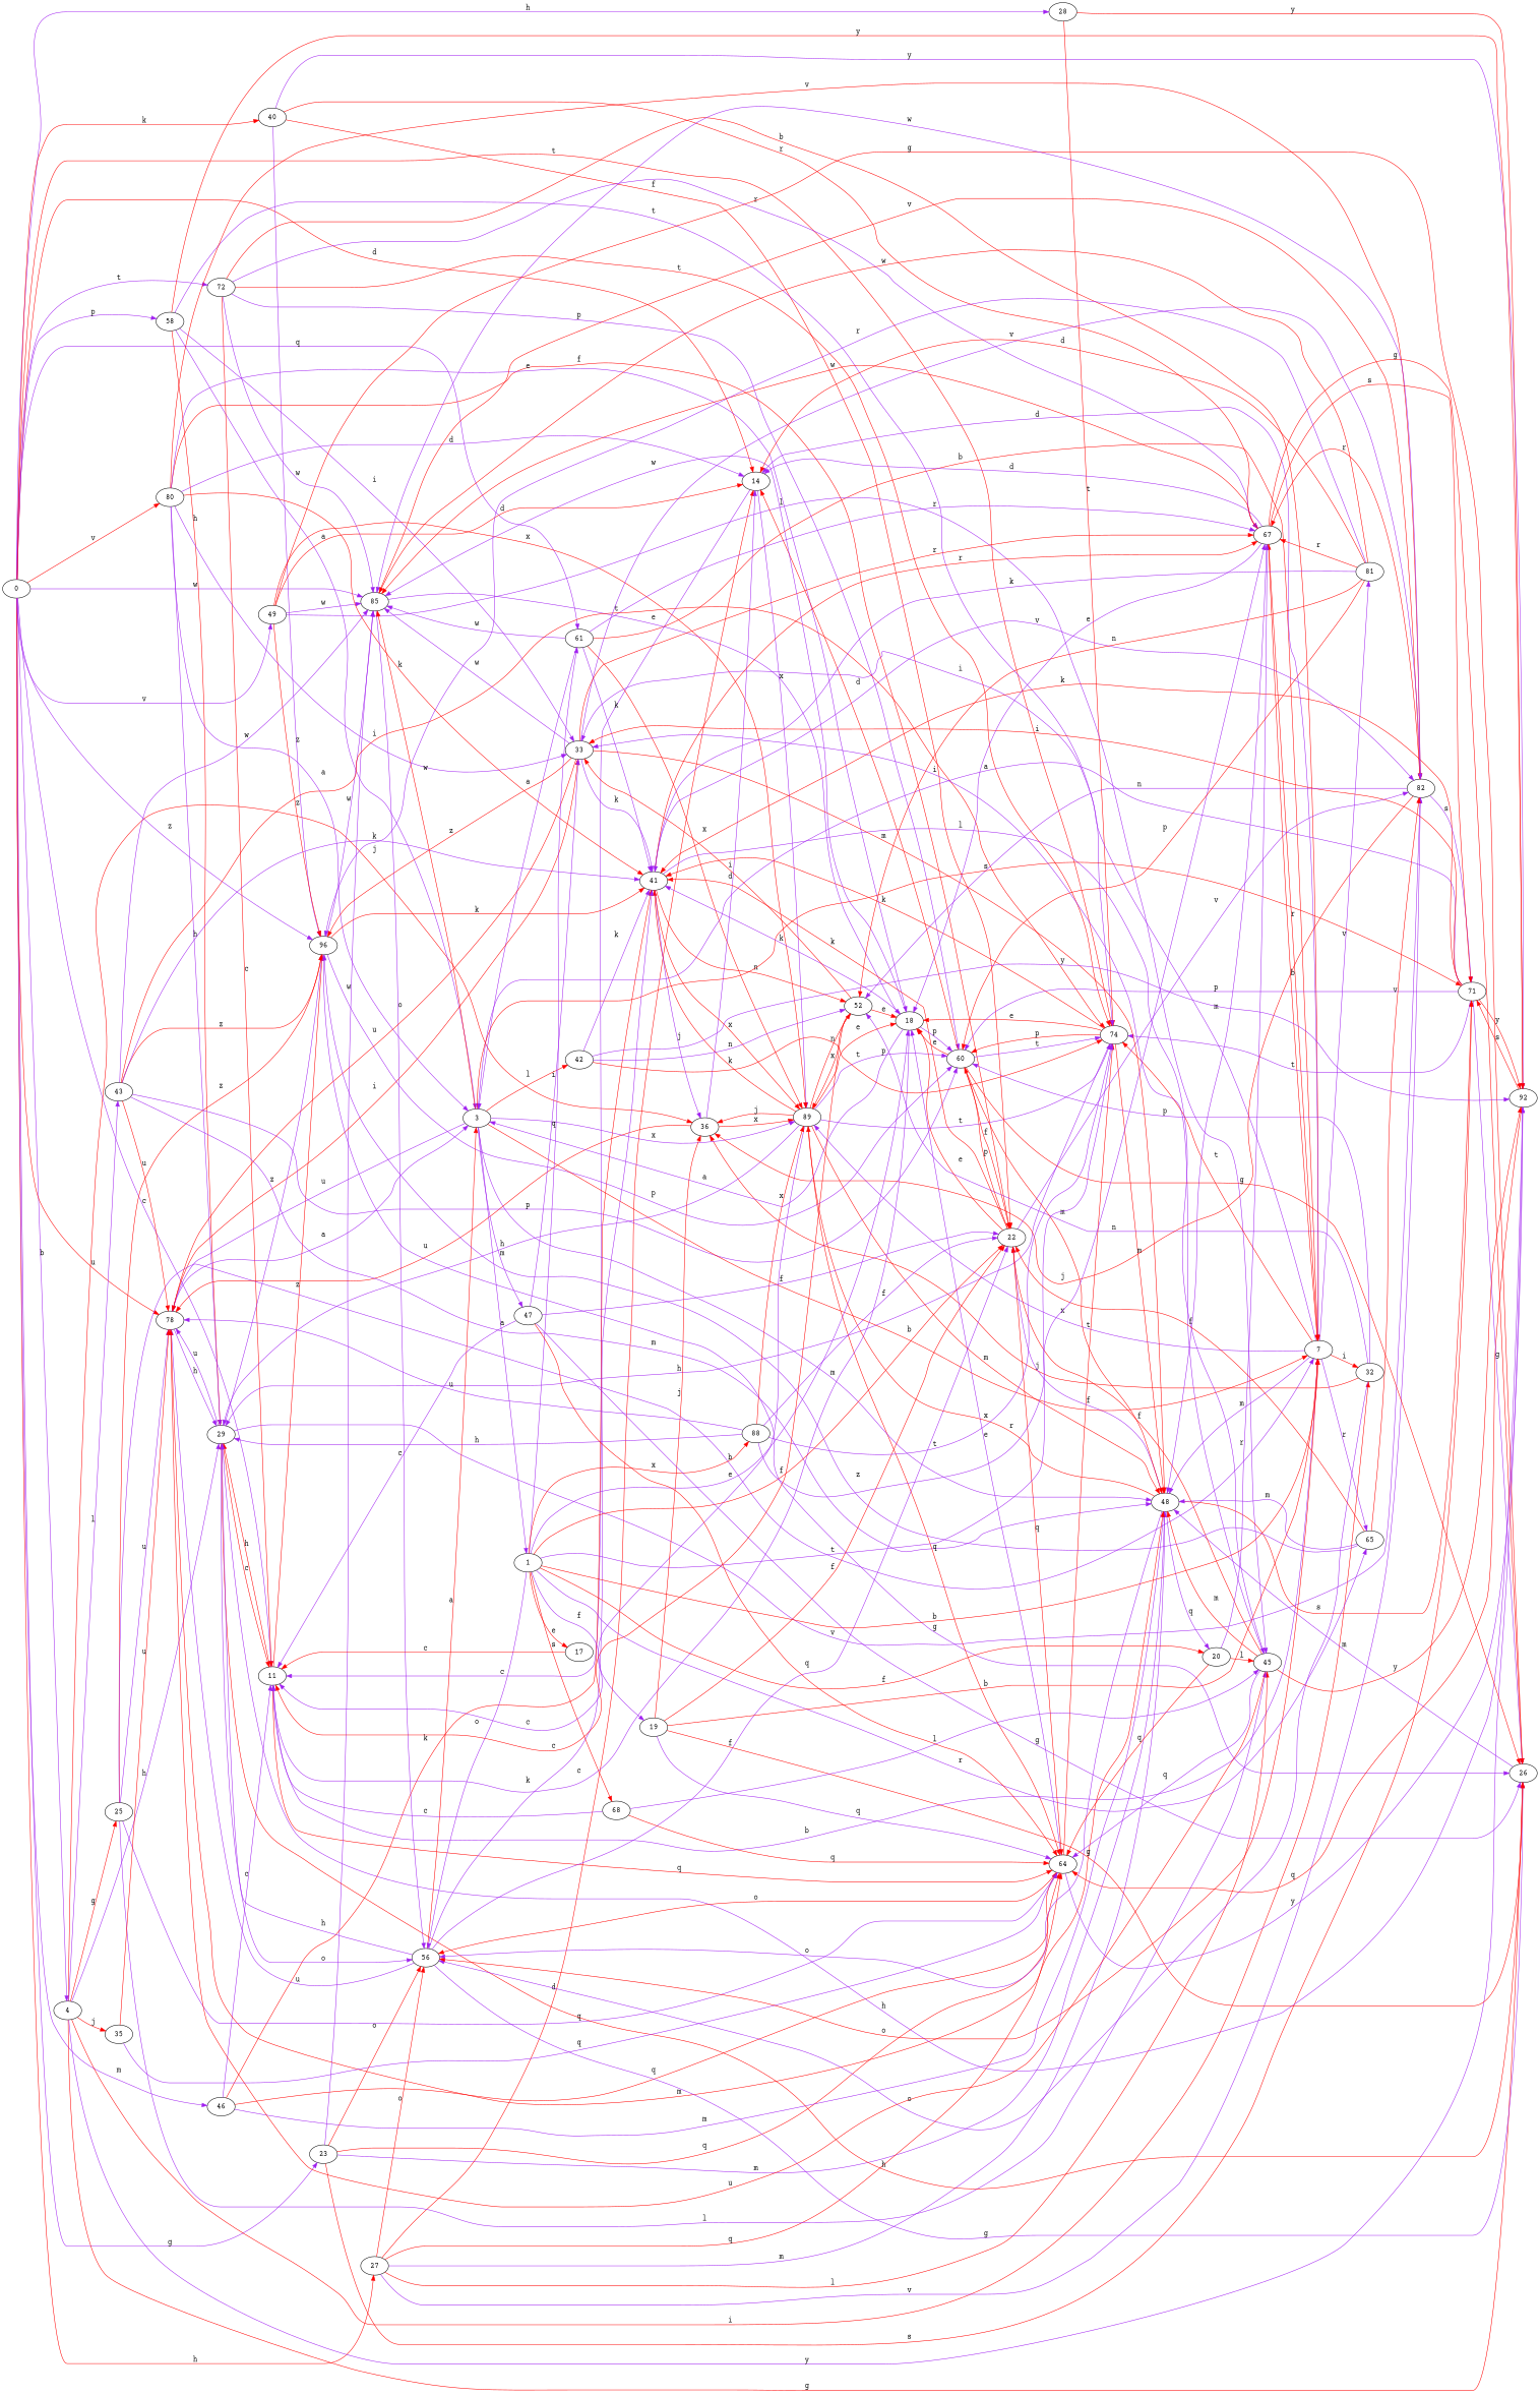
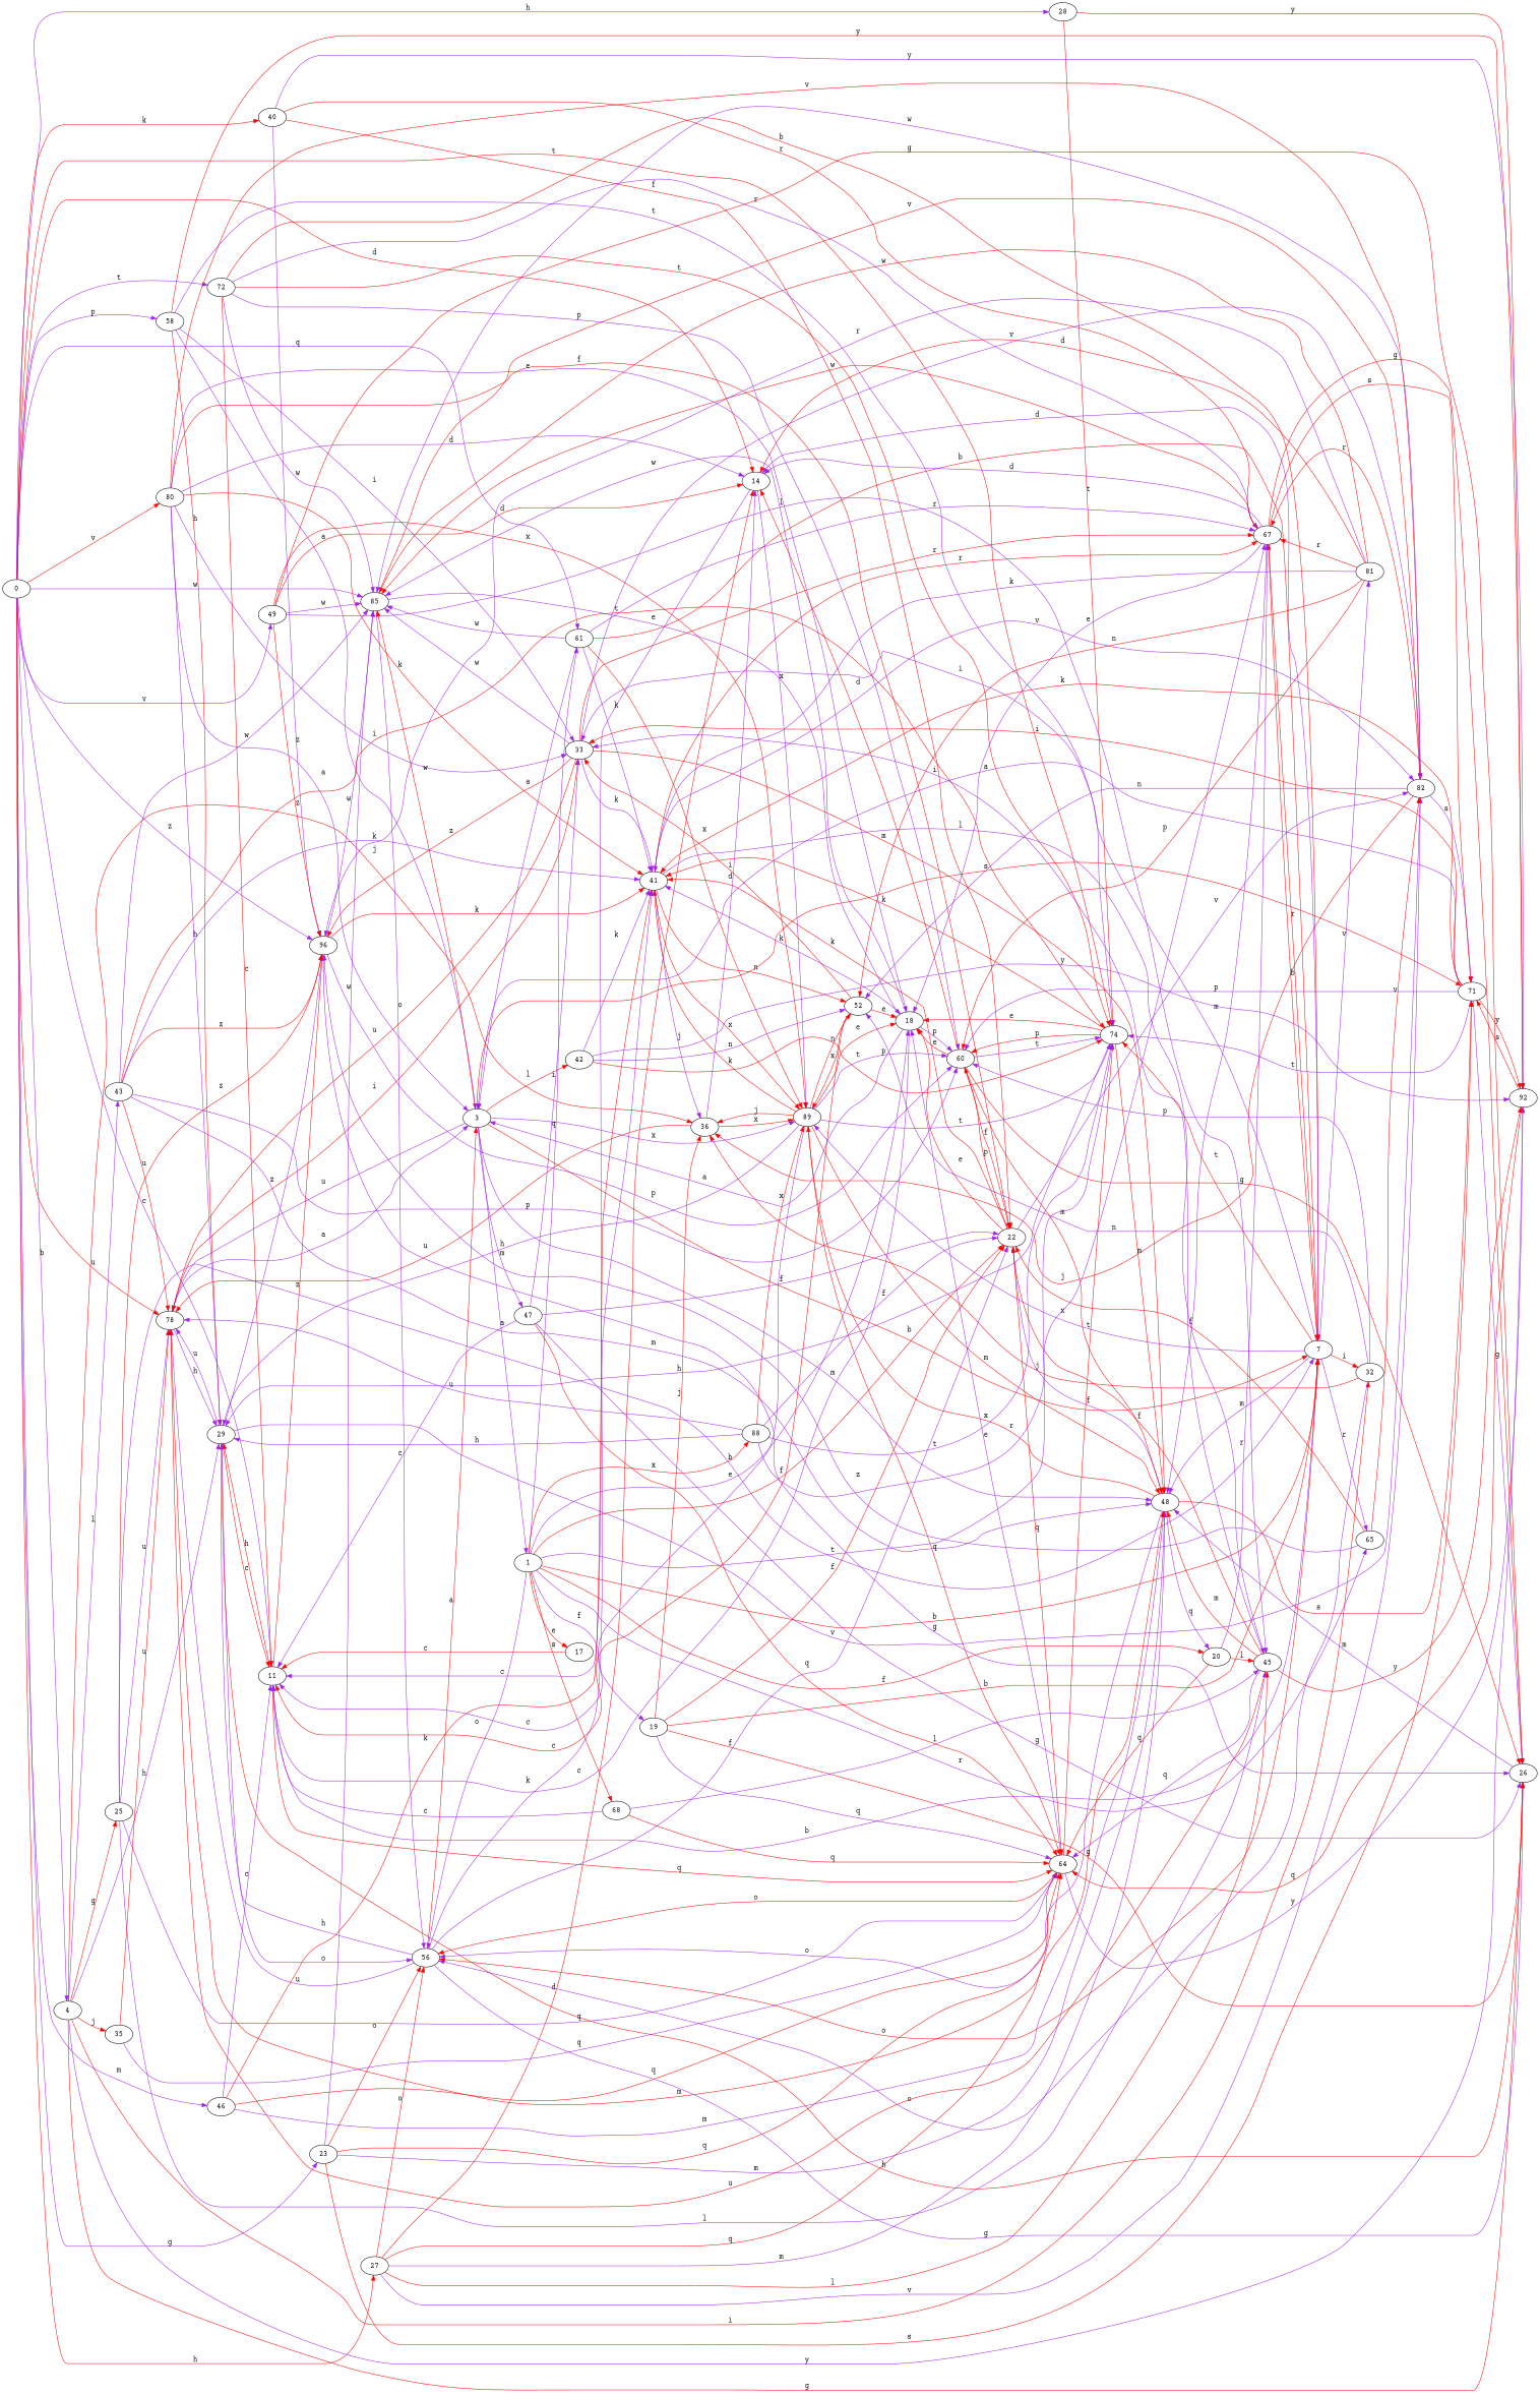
  strict digraph {
    fontname="Courier Prime"
    rankdir=LR
    node [fontname="Courier Prime"]
    edge [color=purple fontname="Courier Prime"]
    0
    4
    11
    14
    23
    27
    28
    40
    46
    58
    61
    72
    74
    78
    n15 [label=49]
    80
    85
    96
    25
    26
    29
    32
    35
    36
    43
    92
    7
    64
    89
    56
    48
    71
    45
    82
    22
    67
    41
    3
    33
    60
    18
    1
    17
    19
    20
    65
    68
    88
    81
    42
    47
    52
    0 -> 4 [label=b]
    0 -> 11 [label=c]
    0 -> 14 [color=red label=d]
    0 -> 23 [label=g]
    0 -> 27 [color=red label=h]
    0 -> 28 [label=h]
    0 -> 40 [color=red label=k]
    0 -> 46 [label=m]
    0 -> 58 [label=p]
    0 -> 61 [label=q]
    0 -> 72 [label=t]
    0 -> 74 [color=red label=t]
    0 -> 78 [color=red label=u]
    0 -> n15 [label=v]
    0 -> 80 [color=red label=v]
    0 -> 85 [label=w]
    0 -> 96 [label=z]
    4 -> 25 [color=red label=g]
    4 -> 26 [color=red label=g]
    4 -> 29 [label=h]
    4 -> 32 [color=red label=i]
    4 -> 35 [color=red label=j]
    4 -> 36 [color=red label=j]
    4 -> 43 [label=l]
    4 -> 92 [label=y]
    11 -> 96 [color=red label=z]
    11 -> 29 [color=red label=h]
    11 -> 7 [label=b]
    11 -> 64 [color=red label=q]
    14 -> 11 [label=c]
    14 -> 89 [label=x]
    23 -> 85 [label=w]
    23 -> 64 [color=red label=q]
    23 -> 56 [color=red label=o]
    23 -> 48 [label=m]
    23 -> 71 [color=red label=s]
    27 -> 14 [color=red label=d]
    27 -> 64 [color=red label=q]
    27 -> 56 [color=red label=o]
    27 -> 48 [label=m]
    27 -> 45 [color=red label=l]
    27 -> 82 [label=v]
    28 -> 74 [color=red label=t]
    28 -> 92 [color=red label=y]
    40 -> 96 [label=z]
    40 -> 92 [label=y]
    40 -> 22 [color=red label=f]
    40 -> 67 [color=red label=r]
    46 -> 11 [label=c]
    46 -> 64 [color=red label=q]
    46 -> 48 [label=m]
    46 -> 41 [color=red label=k]
    58 -> 74 [label=t]
    58 -> 29 [color=red label=h]
    58 -> 92 [color=red label=y]
    58 -> 3 [label=a]
    58 -> 33 [label=i]
    61 -> 85 [label=w]
    61 -> 7 [color=red label=b]
    61 -> 89 [color=red label=x]
    61 -> 67 [label=r]
    61 -> 41 [label=k]
    61 -> 3 [label=a]
    72 -> 11 [color=red label=c]
    72 -> 74 [color=red label=t]
    72 -> 85 [label=w]
    72 -> 7 [color=red label=b]
    72 -> 67 [label=r]
    72 -> 60 [label=p]
    74 -> 29 [label=h]
    74 -> 48 [color=red label=m]
    74 -> 41 [color=red label=k]
    74 -> 60 [color=red label=p]
    74 -> 18 [color=red label=e]
    78 -> 29 [label=h]
    78 -> 48 [color=red label=m]
    78 -> 3 [label=a]
    78 -> 33 [color=red label=i]
    n15 -> 14 [color=red label=d]
    n15 -> 85 [label=w]
    n15 -> 96 [color=red label=z]
    n15 -> 26 [color=red label=g]
    n15 -> 89 [color=red label=x]
    n15 -> 45 [label=l]
    80 -> 14 [label=d]
    80 -> 29 [label=h]
    80 -> 82 [color=red label=v]
    80 -> 22 [color=red label=f]
    80 -> 41 [color=red label=k]
    80 -> 3 [label=a]
    80 -> 33 [label=i]
    80 -> 18 [label=e]
    85 -> 56 [label=o]
    85 -> 82 [color=red label=v]
    85 -> 18 [label=e]
    96 -> 85 [label=w]
    96 -> 26 [label=g]
    96 -> 41 [color=red label=k]
    96 -> 60 [label=p]
    25 -> 78 [label=u]
    25 -> 96 [color=red label=z]
    25 -> 7 [label=b]
    25 -> 64 [label=q]
    25 -> 45 [label=l]
    26 -> 29 [color=red label=h]
    26 -> 48 [label=m]
    29 -> 11 [color=red label=c]
    29 -> 78 [label=u]
    29 -> 96 [label=z]
    29 -> 56 [label=o]
    29 -> 82 [label=v]
    32 -> 36 [color=red label=j]
    32 -> 56 [label=o]
    32 -> 60 [label=p]
    32 -> 52 [label=n]
    35 -> 78 [color=red label=u]
    35 -> 64 [label=q]
    36 -> 14 [label=d]
    36 -> 78 [color=red label=u]
    36 -> 89 [color=red label=x]
    43 -> 74 [color=red label=t]
    43 -> 78 [color=red label=u]
    43 -> 85 [label=w]
    43 -> 96 [color=red label=z]
    43 -> 48 [label=m]
    43 -> 41 [label=k]
    43 -> 60 [label=p]
-   92 -> 29 [label=h]
    92 -> 64 [color=red label=q]
    92 -> 71 [color=red label=s]
    7 -> 14 [label=d]
    7 -> 74 [color=red label=t]
    7 -> 32 [color=red label=i]
    7 -> 89 [label=x]
    7 -> 56 [color=red label=o]
    7 -> 48 [label=m]
    7 -> 67 [color=red label=r]
    7 -> 33 [label=i]
    7 -> 65 [label=r]
    7 -> 81 [label=v]
    64 -> 74 [color=red label=t]
    64 -> 92 [label=y]
    64 -> 56 [color=red label=o]
    64 -> 18 [label=e]
    89 -> 11 [label=c]
    89 -> 74 [label=t]
    89 -> 29 [label=h]
    89 -> 36 [color=red label=j]
    89 -> 64 [color=red label=q]
    89 -> 48 [color=red label=m]
    89 -> 41 [color=red label=k]
    89 -> 60 [label=p]
    89 -> 18 [color=red label=e]
    89 -> 52 [color=red label=n]
    56 -> 78 [label=u]
    56 -> 26 [label=g]
    56 -> 29 [label=h]
    56 -> 22 [label=f]
    56 -> 41 [label=k]
    56 -> 3 [color=red label=a]
    48 -> 89 [color=red label=x]
    48 -> 56 [label=o]
    48 -> 71 [color=red label=s]
    48 -> 22 [label=f]
    48 -> 20 [label=q]
    71 -> 74 [label=t]
    71 -> 26 [label=g]
    71 -> 92 [color=red label=y]
    71 -> 41 [color=red label=k]
    71 -> 3 [label=a]
    71 -> 33 [color=red label=i]
    71 -> 60 [label=p]
    45 -> 78 [color=red label=u]
    45 -> 92 [color=red label=y]
    45 -> 64 [label=q]
    45 -> 48 [color=red label=m]
    45 -> 22 [color=red label=f]
    45 -> 33 [label=i]
    82 -> 85 [label=w]
    82 -> 36 [color=red label=j]
    82 -> 71 [label=s]
    82 -> 67 [color=red label=r]
    82 -> 52 [label=n]
    22 -> 64 [color=red label=q]
    22 -> 82 [label=v]
    22 -> 41 [color=red label=k]
    22 -> 60 [color=red label=p]
    22 -> 18 [color=red label=e]
    67 -> 14 [label=d]
    67 -> 85 [color=red label=w]
    67 -> 26 [color=red label=g]
    67 -> 7 [color=red label=b]
    67 -> 48 [label=m]
    67 -> 71 [color=red label=s]
    67 -> 18 [label=e]
    41 -> 36 [label=j]
    41 -> 89 [color=red label=x]
    41 -> 45 [label=l]
    41 -> 82 [label=v]
    41 -> 67 [color=red label=r]
    41 -> 52 [color=red label=n]
    3 -> 78 [label=u]
    3 -> 85 [color=red label=w]
    3 -> 7 [color=red label=b]
    3 -> 89 [label=x]
    3 -> 48 [label=m]
    3 -> 71 [color=red label=s]
    3 -> 1 [label=a]
    3 -> 42 [color=red label=l]
    3 -> 47 [label=m]
    33 -> 78 [color=red label=u]
    33 -> 85 [label=w]
    33 -> 96 [color=red label=z]
    33 -> 48 [color=red label=m]
    33 -> 82 [label=v]
    33 -> 67 [color=red label=r]
    33 -> 41 [label=k]
    60 -> 14 [color=red label=d]
    60 -> 74 [label=t]
    60 -> 26 [color=red label=g]
    60 -> 48 [color=red label=m]
    60 -> 22 [color=red label=f]
    60 -> 18 [color=red label=e]
    18 -> 11 [label=c]
    18 -> 85 [label=w]
    18 -> 41 [label=k]
    18 -> 3 [label=a]
    18 -> 60 [label=p]
    1 -> 61 [label=q]
    1 -> 74 [label=t]
    1 -> 7 [color=red label=b]
    1 -> 56 [label=o]
    1 -> 22 [color=red label=f]
    1 -> 18 [label=e]
    1 -> 17 [color=red label=e]
    1 -> 19 [label=f]
    1 -> 20 [color=red label=f]
    1 -> 65 [label=r]
    1 -> 68 [color=red label=s]
    1 -> 88 [color=red label=x]
    17 -> 11 [color=red label=c]
    19 -> 26 [color=red label=g]
    19 -> 36 [color=red label=j]
    19 -> 7 [color=red label=b]
    19 -> 64 [label=q]
    19 -> 22 [color=red label=f]
    20 -> 64 [color=red label=q]
    20 -> 45 [color=red label=l]
    20 -> 67 [label=r]
    65 -> 96 [label=z]
-   65 -> 48 [label=m]
    65 -> 82 [color=red label=v]
    65 -> 22 [color=red label=f]
    68 -> 11 [label=c]
    68 -> 64 [color=red label=q]
    68 -> 45 [label=l]
    88 -> 74 [label=t]
    88 -> 78 [label=u]
    88 -> 29 [label=h]
    88 -> 89 [color=red label=x]
    88 -> 22 [label=f]
    88 -> 67 [label=r]
    81 -> 14 [color=red label=d]
    81 -> 85 [color=red label=w]
    81 -> 96 [label=r]
    81 -> 67 [color=red label=r]
    81 -> 41 [label=k]
    81 -> 60 [color=red label=p]
    81 -> 52 [color=red label=n]
    42 -> 74 [color=red label=t]
    42 -> 92 [label=y]
    42 -> 41 [label=k]
    42 -> 52 [label=n]
    47 -> 11 [label=c]
    47 -> 26 [label=g]
    47 -> 64 [color=red label=q]
    47 -> 22 [label=f]
    47 -> 33 [label=i]
    52 -> 11 [color=red label=c]
    52 -> 89 [color=red label=x]
    52 -> 33 [color=red label=i]
    52 -> 18 [color=red label=e]
  }
